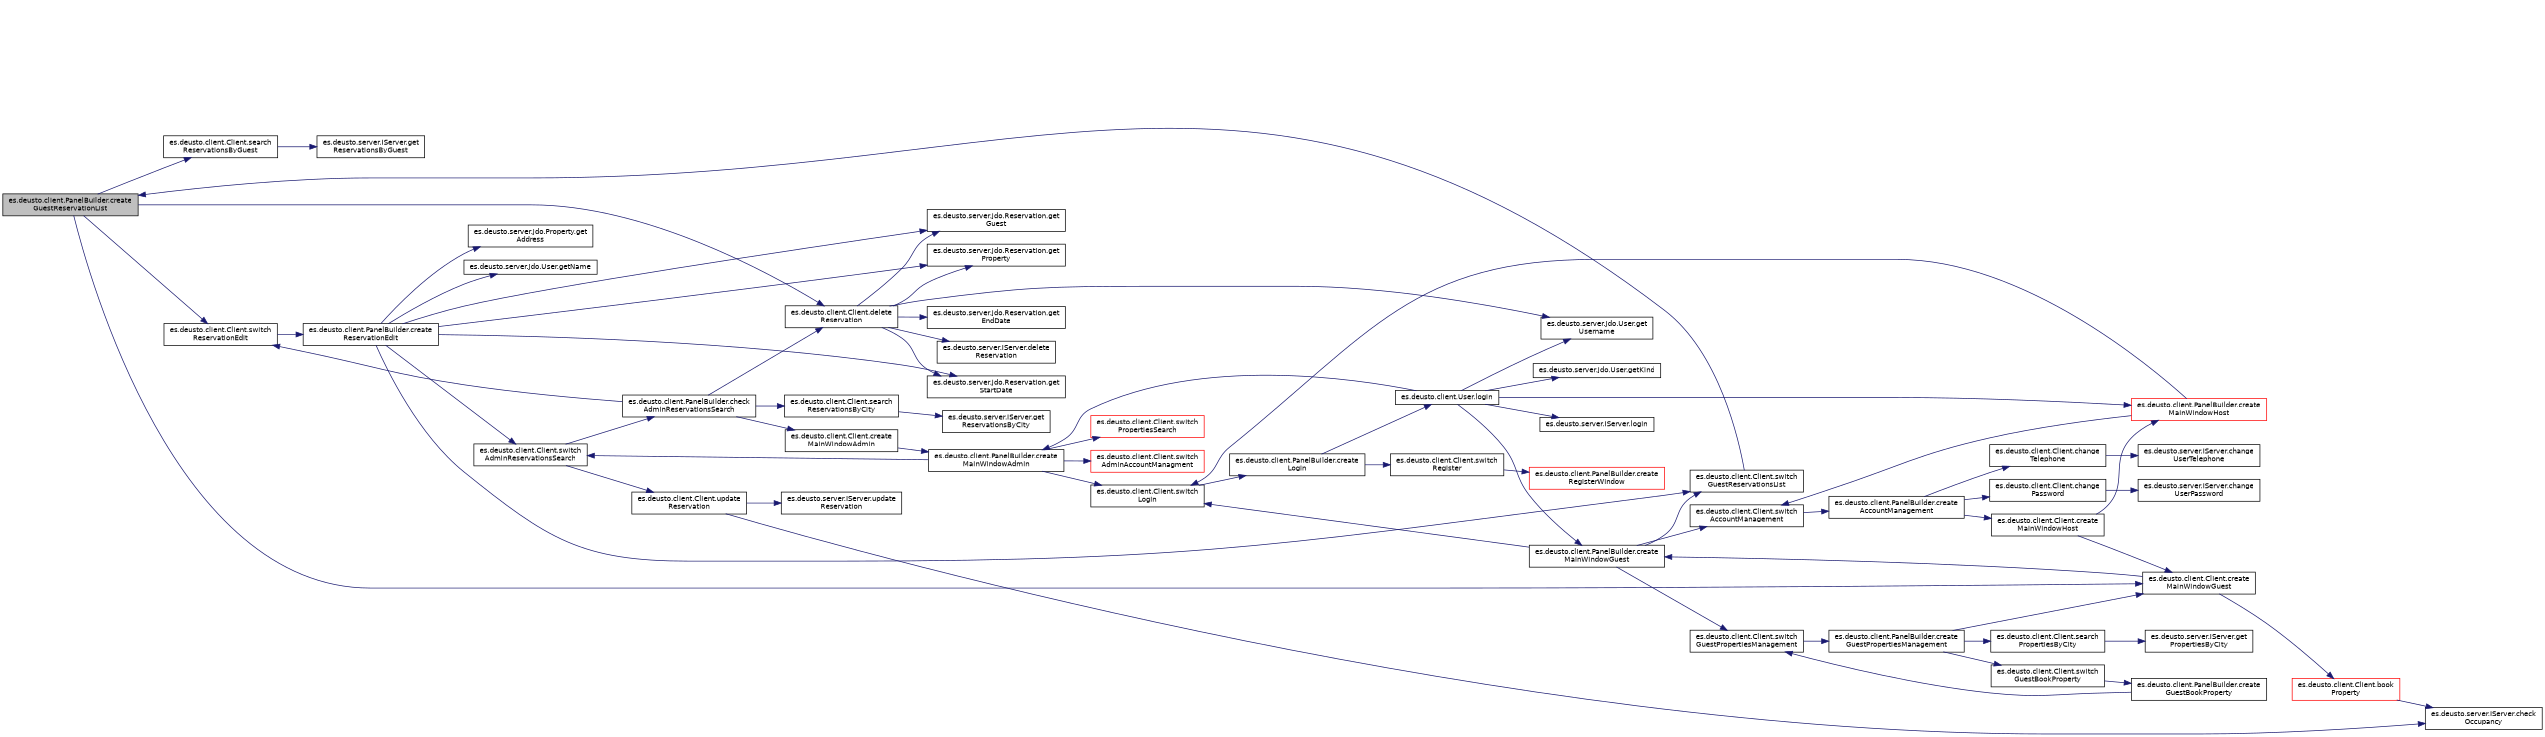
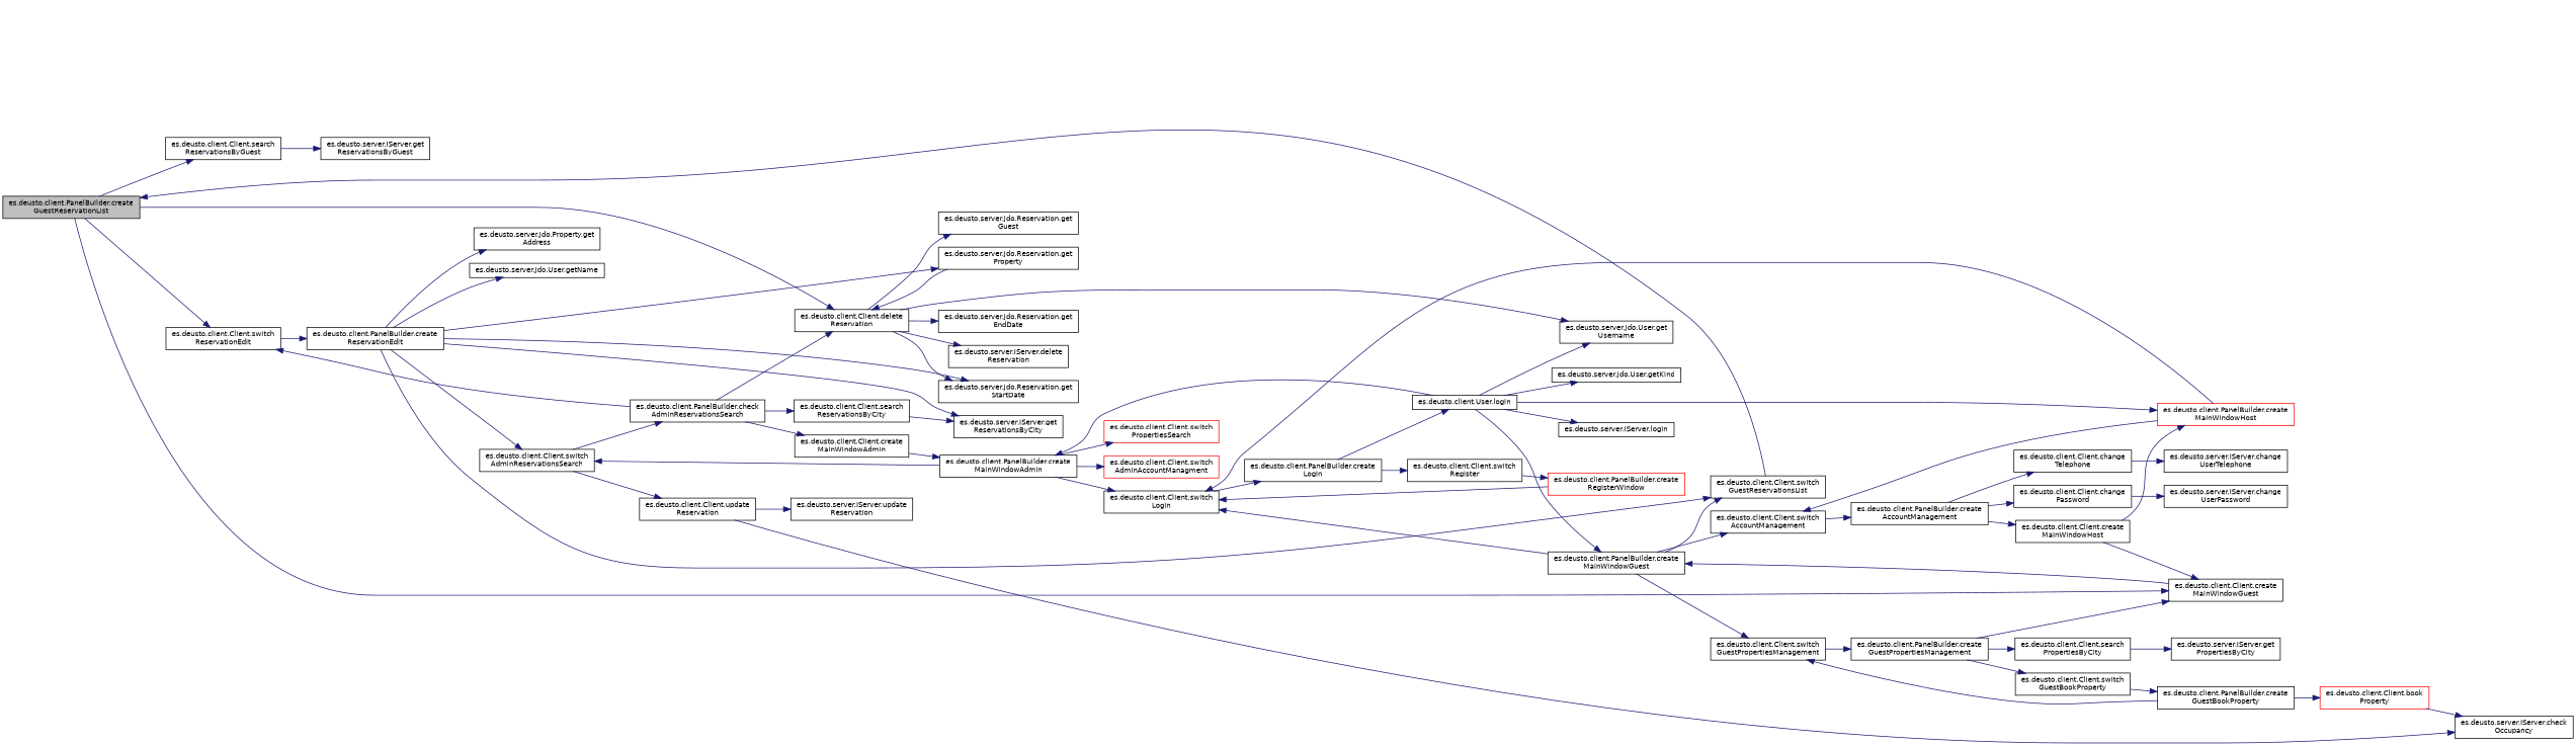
  digraph {
    rankdir=LR
    node [color=black fillcolor=white fontname=Helvetica fontsize=10 shape=record style=filled]
    edge [color=midnightblue fontname=Helvetica fontsize=10 labelfontname=Helvetica labelfontsize=10 style=solid]
    n1 [fillcolor=grey75 fontcolor=black height=0.2 label="es.deusto.client.PanelBuilder.create\lGuestReservationList" width=0.4]
    n2 [height=0.2 label="es.deusto.client.Client.search\lReservationsByGuest" width=0.4]
    n3 [height=0.2 label="es.deusto.client.Client.delete\lReservation" width=0.4]
    n4 [height=0.2 label="es.deusto.client.Client.switch\lReservationEdit" width=0.4]
    n5 [height=0.2 label="es.deusto.client.Client.create\lMainWindowGuest" width=0.4]
    n6 [height=0.2 label="es.deusto.server.IServer.get\lReservationsByGuest" width=0.4]
    n7 [height=0.2 label="es.deusto.server.IServer.delete\lReservation" width=0.4]
    n8 [height=0.2 label="es.deusto.server.jdo.Reservation.get\lProperty" width=0.4]
    n9 [height=0.2 label="es.deusto.server.jdo.Reservation.get\lGuest" width=0.4]
    n10 [height=0.2 label="es.deusto.server.jdo.User.get\lUsername" width=0.4]
    n11 [height=0.2 label="es.deusto.server.jdo.Reservation.get\lStartDate" width=0.4]
    n12 [height=0.2 label="es.deusto.server.jdo.Reservation.get\lEndDate" width=0.4]
    n13 [height=0.2 label="es.deusto.client.PanelBuilder.create\lReservationEdit" width=0.4]
    n14 [height=0.2 label="es.deusto.client.PanelBuilder.create\lMainWindowGuest" width=0.4]
    n15 [height=0.2 label="es.deusto.server.jdo.Property.get\lAddress" width=0.4]
    n16 [height=0.2 label="es.deusto.server.jdo.User.getName" width=0.4]
    n17 [height=0.2 label="es.deusto.client.Client.switch\lAdminReservationsSearch" width=0.4]
    n18 [height=0.2 label="es.deusto.client.Client.switch\lGuestReservationsList" width=0.4]
    n19 [height=0.2 label="es.deusto.client.Client.update\lReservation" width=0.4]
    n20 [height=0.2 label="es.deusto.client.PanelBuilder.check\lAdminReservationsSearch" width=0.4]
    n21 [height=0.2 label="es.deusto.server.IServer.check\lOccupancy" width=0.4]
    n22 [height=0.2 label="es.deusto.server.IServer.update\lReservation" width=0.4]
    n23 [height=0.2 label="es.deusto.client.Client.search\lReservationsByCity" width=0.4]
    n24 [height=0.2 label="es.deusto.client.Client.create\lMainWindowAdmin" width=0.4]
    n25 [height=0.2 label="es.deusto.server.IServer.get\lReservationsByCity" width=0.4]
    n26 [height=0.2 label="es.deusto.client.PanelBuilder.create\lMainWindowAdmin" width=0.4]
    n27 [color=red height=0.2 label="es.deusto.client.Client.switch\lPropertiesSearch" width=0.4]
    n28 [color=red height=0.2 label="es.deusto.client.Client.switch\lAdminAccountManagment" width=0.4]
    n29 [height=0.2 label="es.deusto.client.Client.switch\lLogin" width=0.4]
    n30 [height=0.2 label="es.deusto.client.PanelBuilder.create\lLogin" width=0.4]
    n31 [height=0.2 label="es.deusto.client.User.login" width=0.4]
    n32 [height=0.2 label="es.deusto.client.Client.switch\lRegister" width=0.4]
    n33 [height=0.2 label="es.deusto.server.IServer.login" width=0.4]
    n34 [height=0.2 label="es.deusto.server.jdo.User.getKind" width=0.4]
    n35 [color=red height=0.2 label="es.deusto.client.PanelBuilder.create\lMainWindowHost" width=0.4]
    n36 [color=red height=0.2 label="es.deusto.client.PanelBuilder.create\lRegisterWindow" width=0.4]
    n37 [height=0.2 label="es.deusto.client.Client.switch\lAccountManagement" width=0.4]
    n38 [height=0.2 label="es.deusto.client.Client.switch\lGuestPropertiesManagement" width=0.4]
    n39 [height=0.2 label="es.deusto.client.PanelBuilder.create\lAccountManagement" width=0.4]
    n40 [height=0.2 label="es.deusto.client.Client.create\lMainWindowHost" width=0.4]
    n41 [height=0.2 label="es.deusto.client.Client.change\lPassword" width=0.4]
    n42 [height=0.2 label="es.deusto.client.Client.change\lTelephone" width=0.4]
    n43 [height=0.2 label="es.deusto.server.IServer.change\lUserPassword" width=0.4]
    n44 [height=0.2 label="es.deusto.server.IServer.change\lUserTelephone" width=0.4]
    n45 [height=0.2 label="es.deusto.client.PanelBuilder.create\lGuestPropertiesManagement" width=0.4]
    n46 [height=0.2 label="es.deusto.client.Client.search\lPropertiesByCity" width=0.4]
    n47 [height=0.2 label="es.deusto.client.Client.switch\lGuestBookProperty" width=0.4]
    n48 [height=0.2 label="es.deusto.server.IServer.get\lPropertiesByCity" width=0.4]
    n49 [height=0.2 label="es.deusto.client.PanelBuilder.create\lGuestBookProperty" width=0.4]
    n50 [color=red height=0.2 label="es.deusto.client.Client.book\lProperty" width=0.4]
    n1 -> n2
    n1 -> n3
    n1 -> n4
    n1 -> n5
    n2 -> n6
    n3 -> n7
-   n3 -> n8
+   n8 -> n3
    n3 -> n9
    n3 -> n10
    n3 -> n11
    n3 -> n12
    n4 -> n13
    n5 -> n14
    n13 -> n8
-   n13 -> n9
+   n13 -> n25
    n13 -> n11
    n13 -> n15
    n13 -> n16
    n13 -> n17
    n13 -> n18
    n14 -> n18
    n14 -> n29
    n14 -> n37
    n14 -> n38
    n17 -> n19
    n17 -> n20
    n18 -> n1
    n19 -> n21
    n19 -> n22
    n20 -> n3
    n20 -> n4
    n20 -> n23
    n20 -> n24
    n23 -> n25
    n24 -> n26
    n26 -> n17
    n26 -> n27
    n26 -> n28
    n26 -> n29
    n29 -> n30
    n30 -> n31
    n30 -> n32
    n31 -> n10
    n31 -> n14
    n31 -> n26
    n31 -> n33
    n31 -> n34
    n31 -> n35
    n32 -> n36
    n35 -> n29
    n35 -> n37
+   n36 -> n29
    n37 -> n39
    n38 -> n45
    n39 -> n40
    n39 -> n41
    n39 -> n42
    n40 -> n5
    n40 -> n35
    n41 -> n43
    n42 -> n44
    n45 -> n5
    n45 -> n46
    n45 -> n47
    n46 -> n48
    n47 -> n49
    n49 -> n38
-   n5 -> n50
+   n49 -> n50
    n50 -> n21
  }
